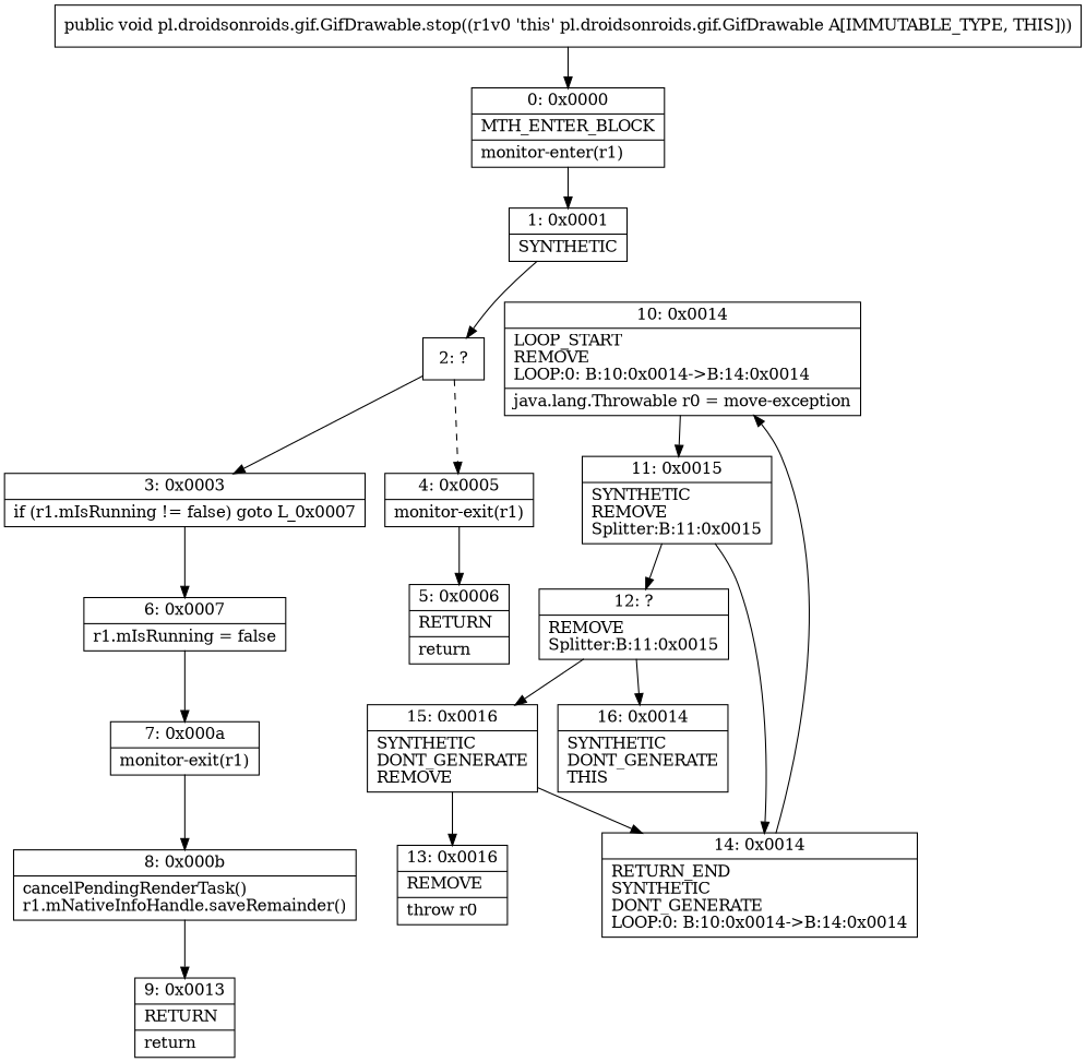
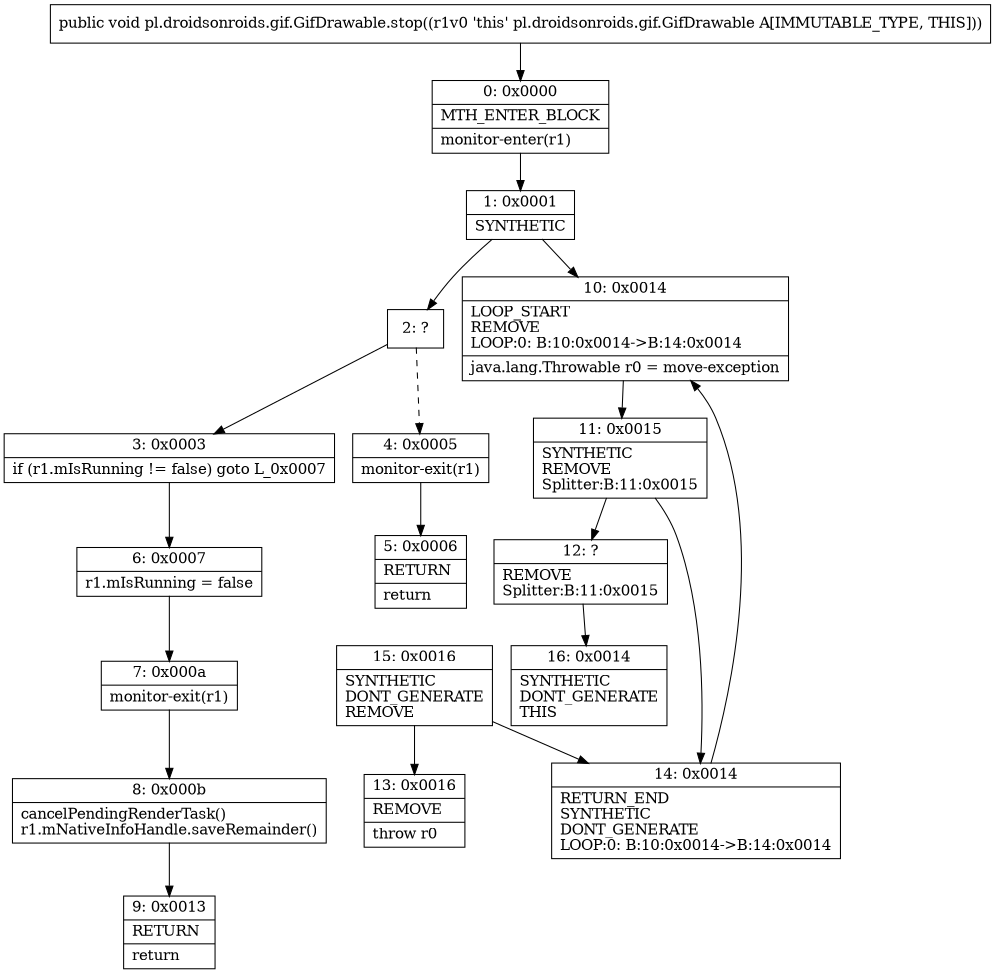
  digraph {
    node [shape=record]
    n1 [label="{0\:\ 0x0000|MTH_ENTER_BLOCK\l|monitor\-enter(r1)\l}"]
    n2 [label="{1\:\ 0x0001|SYNTHETIC\l}"]
    n3 [label="{2\:\ ?}"]
    n4 [label="{10\:\ 0x0014|LOOP_START\lREMOVE\lLOOP:0: B:10:0x0014\-\>B:14:0x0014\l|java.lang.Throwable r0 = move\-exception\l}"]
    n5 [label="{3\:\ 0x0003|if (r1.mIsRunning != false) goto L_0x0007\l}"]
    n6 [label="{4\:\ 0x0005|monitor\-exit(r1)\l}"]
    n7 [label="{11\:\ 0x0015|SYNTHETIC\lREMOVE\lSplitter:B:11:0x0015\l}"]
    n8 [label="{6\:\ 0x0007|r1.mIsRunning = false\l}"]
    n9 [label="{5\:\ 0x0006|RETURN\l|return\l}"]
    n10 [label="{7\:\ 0x000a|monitor\-exit(r1)\l}"]
    n11 [label="{8\:\ 0x000b|cancelPendingRenderTask()\lr1.mNativeInfoHandle.saveRemainder()\l}"]
    n12 [label="{9\:\ 0x0013|RETURN\l|return\l}"]
    n13 [label="{12\:\ ?|REMOVE\lSplitter:B:11:0x0015\l}"]
    n14 [label="{14\:\ 0x0014|RETURN_END\lSYNTHETIC\lDONT_GENERATE\lLOOP:0: B:10:0x0014\-\>B:14:0x0014\l}"]
    n15 [label="{15\:\ 0x0016|SYNTHETIC\lDONT_GENERATE\lREMOVE\l}"]
    n16 [label="{16\:\ 0x0014|SYNTHETIC\lDONT_GENERATE\lTHIS\l}"]
    n17 [label="{13\:\ 0x0016|REMOVE\l|throw r0\l}"]
    n18 [label="{public void pl.droidsonroids.gif.GifDrawable.stop((r1v0 'this' pl.droidsonroids.gif.GifDrawable A[IMMUTABLE_TYPE, THIS])) }"]
    n1 -> n2
    n2 -> n3
+   n2 -> n4
    n3 -> n5
    n3 -> n6 [style=dashed]
    n4 -> n7
    n5 -> n8
    n6 -> n9
    n7 -> n13
    n7 -> n14
    n8 -> n10
    n10 -> n11
    n11 -> n12
-   n13 -> n15
    n13 -> n16
    n14 -> n4
    n15 -> n14
    n15 -> n17
    n18 -> n1
  }
